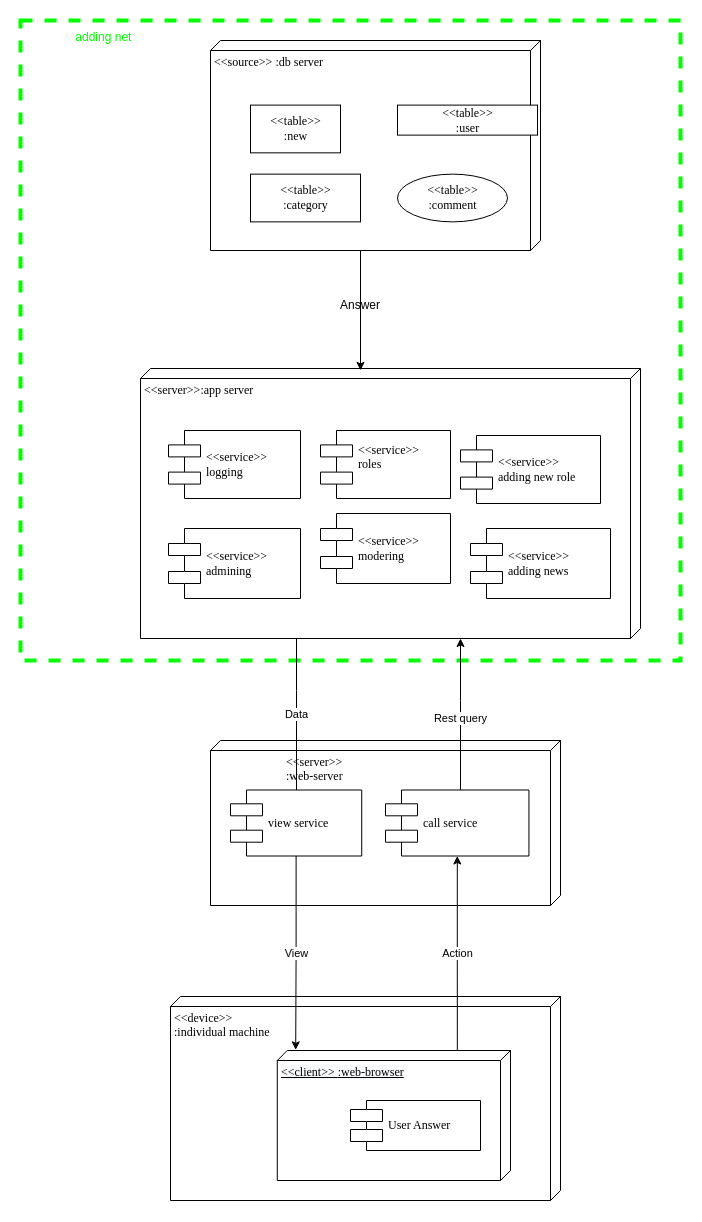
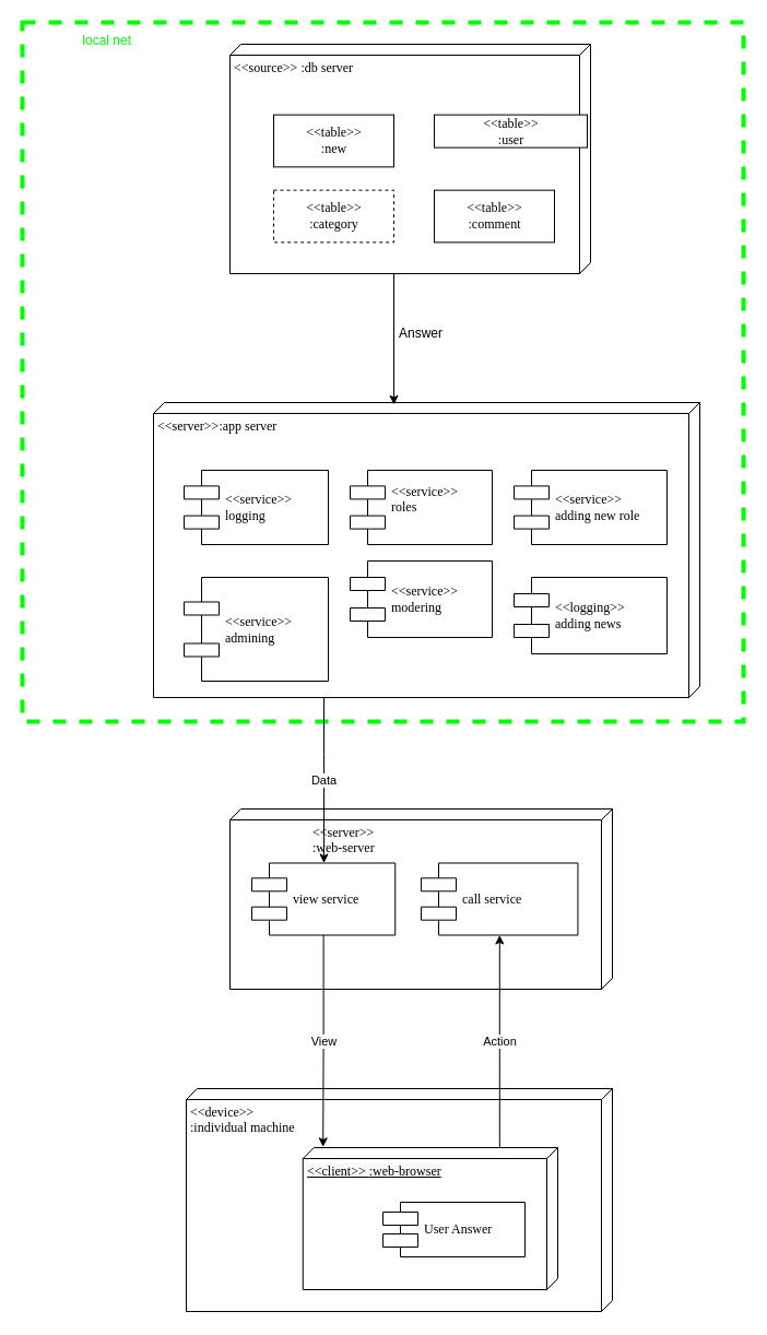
  <mxCell id="0" />
  <mxCell id="1" parent="0" />
- <mxCell id="2" value="&lt;font color=&quot;#00ff00&quot;&gt;&lt;span style=&quot;white-space: pre;&quot;&gt;&#09;&lt;/span&gt;&lt;span style=&quot;white-space: pre;&quot;&gt;&#09;&lt;/span&gt;adding net&lt;/font&gt;" style="outlineConnect=0;gradientColor=none;html=1;whiteSpace=wrap;fontSize=12;fontStyle=0;strokeColor=#00FF00;fillColor=none;verticalAlign=top;align=left;fontColor=#0000CC;dashed=1;spacingTop=3;rounded=0;shadow=0;glass=0;labelBackgroundColor=none;labelBorderColor=none;sketch=0;strokeWidth=4;" vertex="1" parent="1"><mxGeometry x="20" y="20" width="660" height="640" as="geometry" /></mxCell>
+ <mxCell id="2" value="&lt;font color=&quot;#00ff00&quot;&gt;&lt;span style=&quot;white-space: pre;&quot;&gt;&#09;&lt;/span&gt;&lt;span style=&quot;white-space: pre;&quot;&gt;&#09;&lt;/span&gt;local net&lt;/font&gt;" style="outlineConnect=0;gradientColor=none;html=1;whiteSpace=wrap;fontSize=12;fontStyle=0;strokeColor=#00FF00;fillColor=none;verticalAlign=top;align=left;fontColor=#0000CC;dashed=1;spacingTop=3;rounded=0;shadow=0;glass=0;labelBackgroundColor=none;labelBorderColor=none;sketch=0;strokeWidth=4;" vertex="1" parent="1"><mxGeometry x="20" y="20" width="660" height="640" as="geometry" /></mxCell>
  <mxCell id="3" value="&amp;lt;&amp;lt;device&amp;gt;&amp;gt;&lt;br&gt;:individual machine" style="verticalAlign=top;align=left;spacingTop=8;spacingLeft=2;spacingRight=12;shape=cube;size=10;direction=south;fontStyle=0;html=1;rounded=0;shadow=0;comic=0;labelBackgroundColor=none;strokeWidth=1;fontFamily=Verdana;fontSize=12" vertex="1" parent="1"><mxGeometry x="170" y="996" width="390" height="204" as="geometry" /></mxCell>
  <mxCell id="4" value="" style="group" vertex="1" connectable="0" parent="1"><mxGeometry x="140" y="378" width="500" height="260" as="geometry" /></mxCell>
  <mxCell id="5" value="&amp;lt;&amp;lt;server&amp;gt;&amp;gt;:app server" style="verticalAlign=top;align=left;spacingTop=8;spacingLeft=2;spacingRight=12;shape=cube;size=10;direction=south;fontStyle=0;html=1;rounded=0;shadow=0;comic=0;labelBackgroundColor=none;strokeWidth=1;fontFamily=Verdana;fontSize=12" vertex="1" parent="4"><mxGeometry y="-10" width="500" height="270" as="geometry" /></mxCell>
  <mxCell id="6" value="&amp;lt;&amp;lt;service&amp;gt;&amp;gt;&lt;br&gt;logging" style="shape=component;align=left;spacingLeft=36;rounded=0;shadow=0;comic=0;labelBackgroundColor=none;strokeWidth=1;fontFamily=Verdana;fontSize=12;html=1;" vertex="1" parent="4"><mxGeometry x="28" y="52" width="132" height="68" as="geometry" /></mxCell>
- <mxCell id="7" value="&amp;lt;&amp;lt;service&amp;gt;&amp;gt;&lt;br&gt;adding news" style="shape=component;align=left;spacingLeft=36;rounded=0;shadow=0;comic=0;labelBackgroundColor=none;strokeWidth=1;fontFamily=Verdana;fontSize=12;html=1;" vertex="1" parent="4"><mxGeometry x="330" y="150" width="140" height="70" as="geometry" /></mxCell>
+ <mxCell id="7" value="&amp;lt;&amp;lt;logging&amp;gt;&amp;gt;&lt;br&gt;adding news" style="shape=component;align=left;spacingLeft=36;rounded=0;shadow=0;comic=0;labelBackgroundColor=none;strokeWidth=1;fontFamily=Verdana;fontSize=12;html=1;" vertex="1" parent="4"><mxGeometry x="330" y="150" width="140" height="70" as="geometry" /></mxCell>
  <mxCell id="8" value="&amp;lt;&amp;lt;service&amp;gt;&amp;gt;&lt;br&gt;roles&lt;br&gt;&lt;span style=&quot;color: rgba(0, 0, 0, 0); font-family: monospace; font-size: 0px;&quot;&gt;%3CmxGraphModel%3E%3Croot%3E%3CmxCell%20id%3D%220%22%2F%3E%3CmxCell%20id%3D%221%22%20parent%3D%220%22%2F%3E%3CmxCell%20id%3D%222%22%20value%3D%22login%20service%22%20style%3D%22shape%3Dcomponent%3Balign%3Dleft%3BspacingLeft%3D36%3Brounded%3D0%3Bshadow%3D0%3Bcomic%3D0%3BlabelBackgroundColor%3Dnone%3BstrokeWidth%3D1%3BfontFamily%3DVerdana%3BfontSize%3D12%3Bhtml%3D1%3B%22%20vertex%3D%221%22%20parent%3D%221%22%3E%3CmxGeometry%20x%3D%22700%22%20y%3D%22100%22%20width%3D%22120%22%20height%3D%2260%22%20as%3D%22geometry%22%2F%3E%3C%2FmxCell%3E%3C%2Froot%3E%3C%2FmxGraphModel%3&lt;/span&gt;" style="shape=component;align=left;spacingLeft=36;rounded=0;shadow=0;comic=0;labelBackgroundColor=none;strokeWidth=1;fontFamily=Verdana;fontSize=12;html=1;" vertex="1" parent="4"><mxGeometry x="180" y="52" width="130" height="68" as="geometry" /></mxCell>
- <mxCell id="9" value="&amp;lt;&amp;lt;service&amp;gt;&amp;gt;&lt;br&gt;adding new role" style="shape=component;align=left;spacingLeft=36;rounded=0;shadow=0;comic=0;labelBackgroundColor=none;strokeWidth=1;fontFamily=Verdana;fontSize=12;html=1;" vertex="1" parent="4"><mxGeometry x="320" y="57" width="140" height="68" as="geometry" /></mxCell>
- <mxCell id="10" value="&amp;lt;&amp;lt;service&amp;gt;&amp;gt;&lt;br&gt;admining" style="shape=component;align=left;spacingLeft=36;rounded=0;shadow=0;comic=0;labelBackgroundColor=none;strokeWidth=1;fontFamily=Verdana;fontSize=12;html=1;" vertex="1" parent="4"><mxGeometry x="28" y="150" width="132" height="70" as="geometry" /></mxCell>
+ <mxCell id="9" value="&amp;lt;&amp;lt;service&amp;gt;&amp;gt;&lt;br&gt;adding new role" style="shape=component;align=left;spacingLeft=36;rounded=0;shadow=0;comic=0;labelBackgroundColor=none;strokeWidth=1;fontFamily=Verdana;fontSize=12;html=1;" vertex="1" parent="4"><mxGeometry x="330" y="52" width="140" height="68" as="geometry" /></mxCell>
+ <mxCell id="10" value="&amp;lt;&amp;lt;service&amp;gt;&amp;gt;&lt;br&gt;admining" style="shape=component;align=left;spacingLeft=36;rounded=0;shadow=0;comic=0;labelBackgroundColor=none;strokeWidth=1;fontFamily=Verdana;fontSize=12;html=1;" vertex="1" parent="4"><mxGeometry x="28" y="150" width="132" height="95" as="geometry" /></mxCell>
  <mxCell id="11" value="&amp;lt;&amp;lt;service&amp;gt;&amp;gt;&lt;br&gt;modering" style="shape=component;align=left;spacingLeft=36;rounded=0;shadow=0;comic=0;labelBackgroundColor=none;strokeWidth=1;fontFamily=Verdana;fontSize=12;html=1;" vertex="1" parent="4"><mxGeometry x="180" y="135" width="130" height="70" as="geometry" /></mxCell>
  <mxCell id="12" value="&lt;span style=&quot;white-space: pre;&quot;&gt;&#09;&lt;span style=&quot;white-space: pre;&quot;&gt;&#09;&lt;/span&gt;&lt;span style=&quot;white-space: pre;&quot;&gt;&#09;&lt;/span&gt;&lt;/span&gt;&amp;lt;&amp;lt;server&amp;gt;&amp;gt;&lt;br&gt;&lt;span style=&quot;white-space: pre;&quot;&gt;&#09;&lt;/span&gt;&lt;span style=&quot;white-space: pre;&quot;&gt;&#09;&lt;/span&gt;&lt;span style=&quot;white-space: pre;&quot;&gt;&#09;&lt;/span&gt;:web-server" style="verticalAlign=top;align=left;spacingTop=8;spacingLeft=2;spacingRight=12;shape=cube;size=10;direction=south;fontStyle=0;html=1;rounded=0;shadow=0;comic=0;labelBackgroundColor=none;strokeWidth=1;fontFamily=Verdana;fontSize=12;container=0;" vertex="1" parent="1"><mxGeometry x="210" y="740" width="350" height="165" as="geometry" /></mxCell>
  <mxCell id="13" value="view service" style="shape=component;align=left;spacingLeft=36;rounded=0;shadow=0;comic=0;labelBackgroundColor=none;strokeWidth=1;fontFamily=Verdana;fontSize=12;html=1;container=0;" vertex="1" parent="1"><mxGeometry x="230" y="789.5" width="131.22" height="66" as="geometry" /></mxCell>
- <mxCell id="14" value="Data" style="edgeStyle=orthogonalEdgeStyle;rounded=0;orthogonalLoop=1;jettySize=auto;html=1;startArrow=none;startFill=0;endArrow=none;" edge="1" parent="1" source="5" target="13"><mxGeometry relative="1" as="geometry"><Array as="points"><mxPoint x="296" y="690" /><mxPoint x="296" y="690" /></Array></mxGeometry></mxCell>
- <mxCell id="15" value="Rest query" style="edgeStyle=orthogonalEdgeStyle;rounded=0;orthogonalLoop=1;jettySize=auto;html=1;startArrow=none;startFill=0;" edge="1" parent="1" source="17" target="5"><mxGeometry x="-0.054" relative="1" as="geometry"><mxPoint x="377" y="729" as="sourcePoint" /><mxPoint x="377" y="639" as="targetPoint" /><Array as="points"><mxPoint x="460" y="700" /><mxPoint x="460" y="700" /></Array><mxPoint as="offset" /></mxGeometry></mxCell>
+ <mxCell id="14" value="Data" style="edgeStyle=orthogonalEdgeStyle;rounded=0;orthogonalLoop=1;jettySize=auto;html=1;startArrow=none;startFill=0;" edge="1" parent="1" source="5" target="13"><mxGeometry relative="1" as="geometry"><Array as="points"><mxPoint x="296" y="690" /><mxPoint x="296" y="690" /></Array></mxGeometry></mxCell>
  <mxCell id="16" value="View" style="edgeStyle=orthogonalEdgeStyle;rounded=0;orthogonalLoop=1;jettySize=auto;html=1;startArrow=none;startFill=0;entryX=-0.005;entryY=0.921;entryDx=0;entryDy=0;entryPerimeter=0;" edge="1" parent="1" source="13" target="19"><mxGeometry relative="1" as="geometry"><mxPoint x="356" y="920" as="sourcePoint" /><mxPoint x="356" y="1010" as="targetPoint" /><Array as="points" /></mxGeometry></mxCell>
  <mxCell id="17" value="call service" style="shape=component;align=left;spacingLeft=36;rounded=0;shadow=0;comic=0;labelBackgroundColor=none;strokeWidth=1;fontFamily=Verdana;fontSize=12;html=1;container=0;" vertex="1" parent="1"><mxGeometry x="385" y="789.5" width="143.45" height="66" as="geometry" /></mxCell>
  <mxCell id="18" value="Action" style="edgeStyle=orthogonalEdgeStyle;rounded=0;orthogonalLoop=1;jettySize=auto;html=1;startArrow=none;startFill=0;exitX=0;exitY=0.228;exitDx=0;exitDy=0;exitPerimeter=0;" edge="1" parent="1" source="19" target="17"><mxGeometry relative="1" as="geometry"><Array as="points" /><mxPoint x="390" y="970" as="sourcePoint" /></mxGeometry></mxCell>
  <mxCell id="19" value="&lt;span style=&quot;color: rgb(0, 0, 0); font-family: Verdana; font-size: 12px; font-style: normal; font-variant-ligatures: normal; font-variant-caps: normal; font-weight: 400; letter-spacing: normal; orphans: 2; text-align: left; text-indent: 0px; text-transform: none; widows: 2; word-spacing: 0px; -webkit-text-stroke-width: 0px; background-color: rgb(248, 249, 250); text-decoration-thickness: initial; text-decoration-style: initial; text-decoration-color: initial; float: none; display: inline !important;&quot;&gt;&amp;lt;&amp;lt;client&amp;gt;&amp;gt;&amp;nbsp;&lt;/span&gt;&lt;span style=&quot;color: rgb(0, 0, 0); font-family: Verdana; font-size: 12px; font-style: normal; font-variant-ligatures: normal; font-variant-caps: normal; font-weight: 400; letter-spacing: normal; orphans: 2; text-align: left; text-indent: 0px; text-transform: none; widows: 2; word-spacing: 0px; -webkit-text-stroke-width: 0px; background-color: rgb(248, 249, 250); text-decoration-thickness: initial; text-decoration-style: initial; text-decoration-color: initial; float: none; display: inline !important;&quot;&gt;:web-browser&lt;/span&gt;" style="verticalAlign=top;align=left;spacingTop=8;spacingLeft=2;spacingRight=12;shape=cube;size=10;direction=south;fontStyle=4;html=1;rounded=0;shadow=0;comic=0;labelBackgroundColor=none;strokeWidth=1;fontFamily=Verdana;fontSize=12" vertex="1" parent="1"><mxGeometry x="276.78" y="1050" width="233.22" height="130" as="geometry" /></mxCell>
  <mxCell id="20" value="User Answer" style="shape=component;align=left;spacingLeft=36;rounded=0;shadow=0;comic=0;labelBackgroundColor=none;strokeWidth=1;fontFamily=Verdana;fontSize=12;html=1;container=0;" vertex="1" parent="1"><mxGeometry x="350" y="1100" width="130" height="50" as="geometry" /></mxCell>
  <mxCell id="21" value="" style="group;labelBackgroundColor=none;labelBorderColor=none;fillColor=none;shadow=0;sketch=0;glass=0;rounded=0;perimeterSpacing=0;strokeWidth=23;strokeColor=none;" vertex="1" connectable="0" parent="1"><mxGeometry x="210" y="40" width="330" height="210" as="geometry" /></mxCell>
  <mxCell id="22" value="&amp;lt;&amp;lt;source&amp;gt;&amp;gt; :db server" style="verticalAlign=top;align=left;spacingTop=8;spacingLeft=2;spacingRight=12;shape=cube;size=10;direction=south;fontStyle=0;html=1;rounded=0;shadow=0;comic=0;labelBackgroundColor=none;strokeWidth=1;fontFamily=Verdana;fontSize=12" vertex="1" parent="21"><mxGeometry width="330" height="210" as="geometry" /></mxCell>
  <mxCell id="23" value="&amp;lt;&amp;lt;table&amp;gt;&amp;gt;&lt;br&gt;:user" style="html=1;rounded=0;shadow=0;comic=0;labelBackgroundColor=none;strokeWidth=1;fontFamily=Verdana;fontSize=12;align=center;" vertex="1" parent="21"><mxGeometry x="187" y="64.613" width="140" height="30" as="geometry" /></mxCell>
- <mxCell id="24" value="&amp;lt;&amp;lt;table&amp;gt;&amp;gt;&lt;br&gt;:new" style="html=1;rounded=0;shadow=0;comic=0;labelBackgroundColor=none;strokeWidth=1;fontFamily=Verdana;fontSize=12;align=center;" vertex="1" parent="21"><mxGeometry x="40.0" y="64.613" width="90" height="47.727" as="geometry" /></mxCell>
- <mxCell id="25" value="&amp;lt;&amp;lt;table&amp;gt;&amp;gt;&lt;br&gt;:comment" style="ellipse;html=1;shadow=0;comic=0;labelBackgroundColor=none;strokeWidth=1;fontFamily=Verdana;fontSize=12;align=center;" vertex="1" parent="21"><mxGeometry x="187.0" y="133.636" width="110.0" height="47.727" as="geometry" /></mxCell>
- <mxCell id="26" value="&amp;lt;&amp;lt;table&amp;gt;&amp;gt;&lt;br&gt;:category" style="html=1;rounded=0;shadow=0;comic=0;labelBackgroundColor=none;strokeWidth=1;fontFamily=Verdana;fontSize=12;align=center;" vertex="1" parent="21"><mxGeometry x="40" y="133.636" width="110.0" height="47.727" as="geometry" /></mxCell>
+ <mxCell id="24" value="&amp;lt;&amp;lt;table&amp;gt;&amp;gt;&lt;br&gt;:new" style="html=1;rounded=0;shadow=0;comic=0;labelBackgroundColor=none;strokeWidth=1;fontFamily=Verdana;fontSize=12;align=center;" vertex="1" parent="21"><mxGeometry x="40.0" y="64.613" width="110.0" height="47.727" as="geometry" /></mxCell>
+ <mxCell id="25" value="&amp;lt;&amp;lt;table&amp;gt;&amp;gt;&lt;br&gt;:comment" style="html=1;rounded=0;shadow=0;comic=0;labelBackgroundColor=none;strokeWidth=1;fontFamily=Verdana;fontSize=12;align=center;" vertex="1" parent="21"><mxGeometry x="187.0" y="133.636" width="110.0" height="47.727" as="geometry" /></mxCell>
+ <mxCell id="26" value="&amp;lt;&amp;lt;table&amp;gt;&amp;gt;&lt;br&gt;:category" style="html=1;rounded=0;shadow=0;comic=0;labelBackgroundColor=none;strokeWidth=1;fontFamily=Verdana;fontSize=12;align=center;dashed=1;" vertex="1" parent="21"><mxGeometry x="40" y="133.636" width="110.0" height="47.727" as="geometry" /></mxCell>
  <mxCell id="27" value="" style="endArrow=classic;html=1;rounded=0;fontColor=#00FF00;entryX=0.007;entryY=0.56;entryDx=0;entryDy=0;entryPerimeter=0;startArrow=none;" edge="1" parent="1" target="5"><mxGeometry width="50" height="50" relative="1" as="geometry"><mxPoint x="360" y="250" as="sourcePoint" /><mxPoint x="410" y="290" as="targetPoint" /></mxGeometry></mxCell>
- <mxCell id="28" value="&lt;font color=&quot;#000000&quot;&gt;Answer&lt;/font&gt;" style="text;html=1;strokeColor=none;fillColor=none;align=center;verticalAlign=middle;whiteSpace=wrap;rounded=0;fontColor=#00FF00;" vertex="1" parent="1"><mxGeometry x="330" y="290" width="60" height="30" as="geometry" /></mxCell>
+ <mxCell id="28" value="&lt;font color=&quot;#000000&quot;&gt;Answer&lt;/font&gt;" style="text;html=1;strokeColor=none;fillColor=none;align=center;verticalAlign=middle;whiteSpace=wrap;rounded=0;fontColor=#00FF00;" vertex="1" parent="1"><mxGeometry x="355" y="290" width="60" height="30" as="geometry" /></mxCell>
